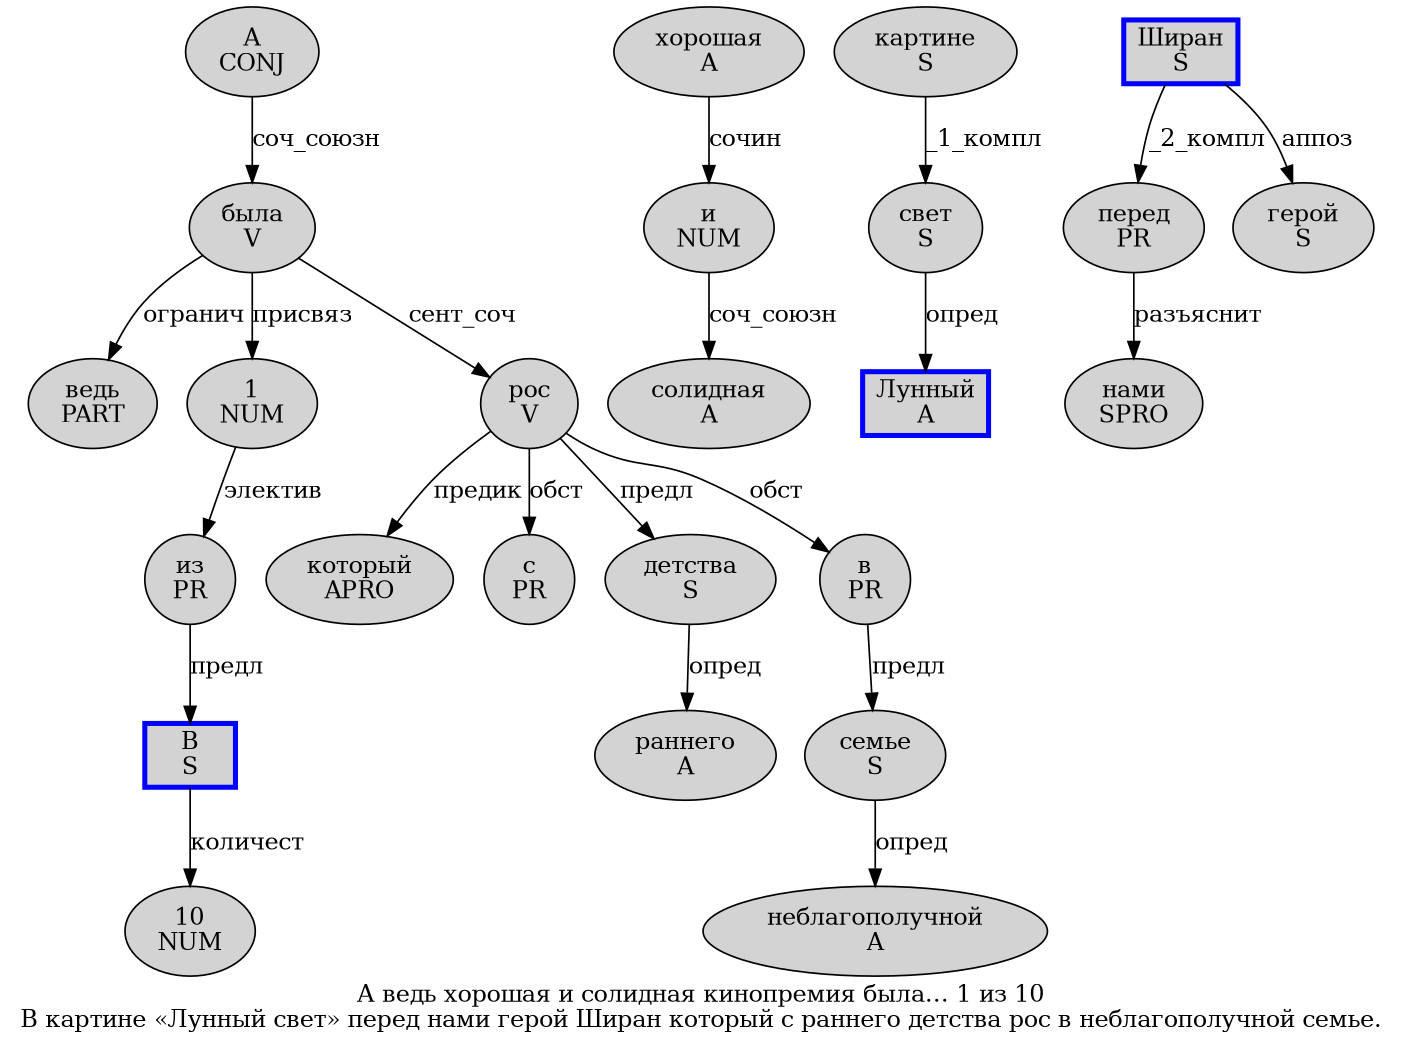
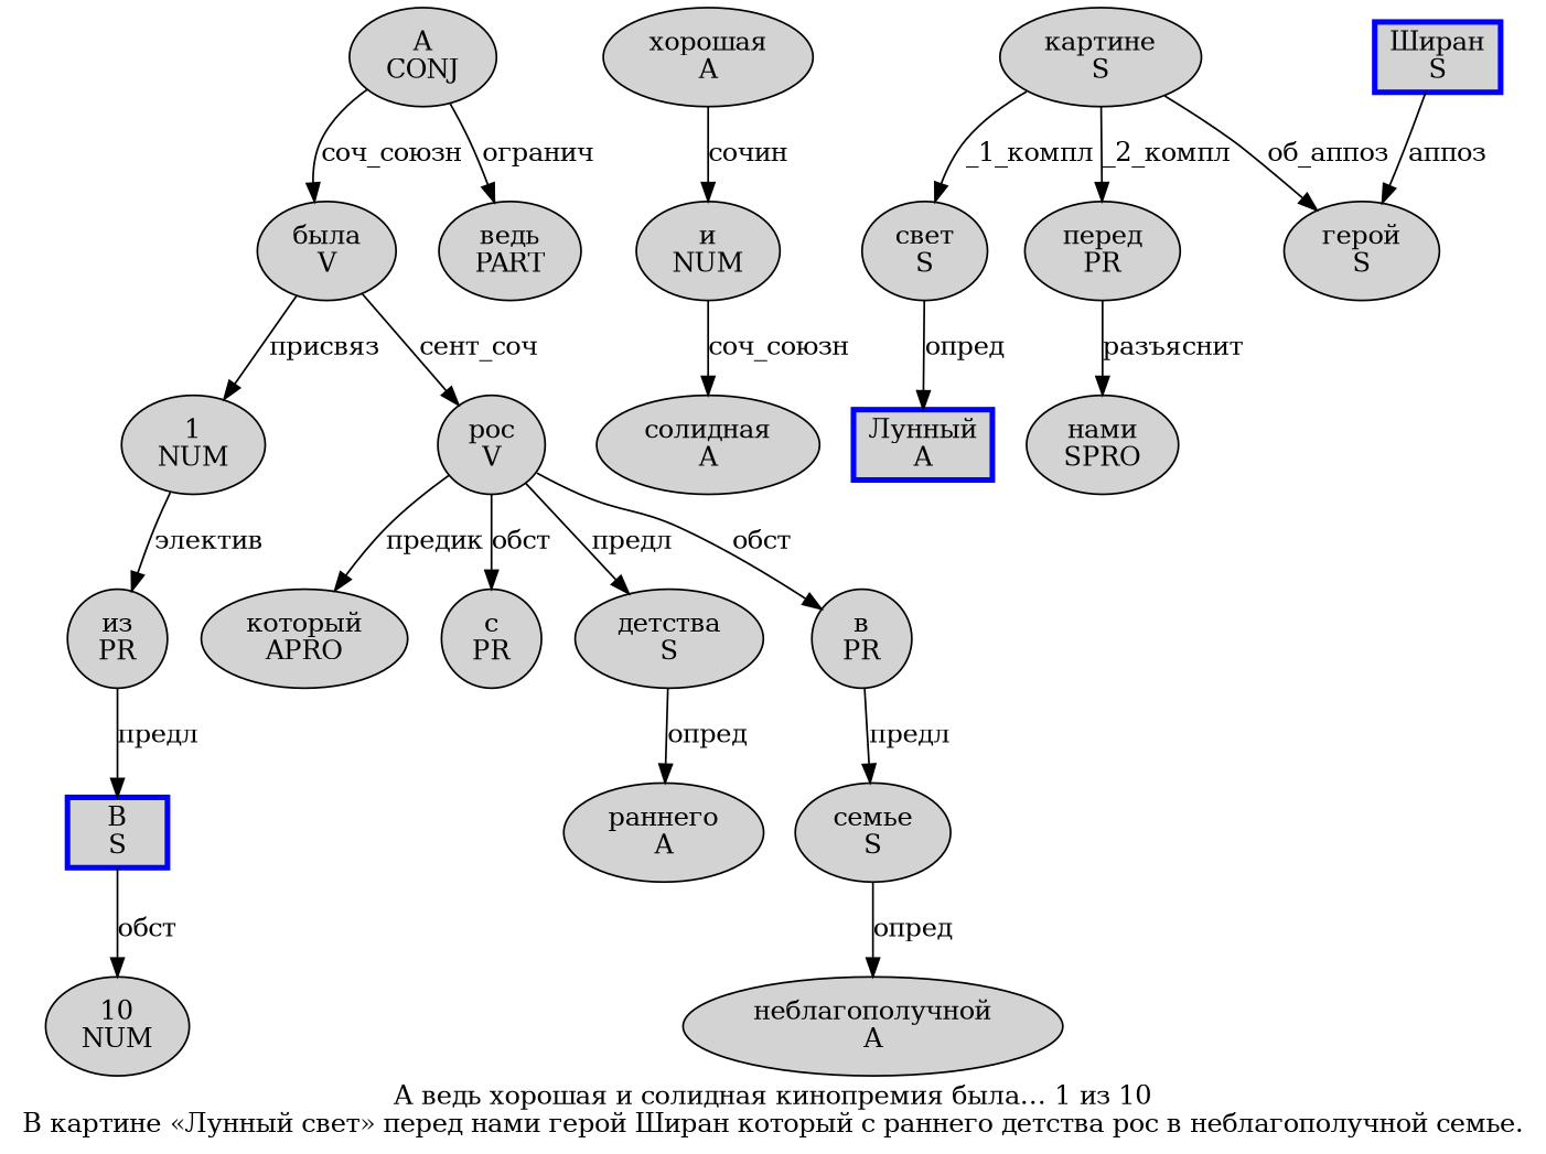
  digraph {
    label="А ведь хорошая и солидная кинопремия была… 1 из 10\nВ картине «Лунный свет» перед нами герой Ширан который с раннего детства рос в неблагополучной семье."
    node [fillcolor=lightgray penwidth=1 shape=ellipse style=filled]
    n1 [label="А\nCONJ"]
    n2 [label="была\nV"]
    n3 [label="ведь\nPART"]
    n4 [label="1\nNUM"]
    n5 [label="рос\nV"]
    n6 [label="хорошая\nA"]
    n7 [label="и\nNUM"]
    n8 [label="солидная\nA"]
    n9 [label="из\nPR"]
    n10 [label="который\nAPRO"]
    n11 [label="с\nPR"]
    n12 [label="детства\nS"]
    n13 [label="в\nPR"]
    n14 [color=blue label="В\nS" penwidth=3 shape=box]
    n15 [label="10\nNUM"]
    n16 [label="картине\nS"]
    n17 [label="свет\nS"]
    n18 [label="перед\nPR"]
    n19 [label="герой\nS"]
    n20 [color=blue label="Лунный\nA" penwidth=3 shape=box]
    n21 [label="нами\nSPRO"]
    n22 [color=blue label="Ширан\nS" penwidth=3 shape=box]
    n23 [label="раннего\nA"]
    n24 [label="семье\nS"]
    n25 [label="неблагополучной\nA"]
    n1 -> n2 [label="соч_союзн"]
-   n2 -> n3 [label="огранич"]
+   n1 -> n3 [label="огранич"]
    n2 -> n4 [label="присвяз"]
    n2 -> n5 [label="сент_соч"]
    n4 -> n9 [label="электив"]
    n5 -> n10 [label="предик"]
    n5 -> n11 [label="обст"]
    n5 -> n12 [label="предл"]
    n5 -> n13 [label="обст"]
    n6 -> n7 [label="сочин"]
    n7 -> n8 [label="соч_союзн"]
    n9 -> n14 [label="предл"]
    n12 -> n23 [label="опред"]
    n13 -> n24 [label="предл"]
-   n14 -> n15 [label="количест"]
+   n14 -> n15 [label="обст"]
    n16 -> n17 [label="_1_компл"]
-   n22 -> n18 [label="_2_компл"]
+   n16 -> n18 [label="_2_компл"]
+   n16 -> n19 [label="об_аппоз"]
    n17 -> n20 [label="опред"]
    n18 -> n21 [label="разъяснит"]
    n22 -> n19 [label="аппоз"]
    n24 -> n25 [label="опред"]
  }
